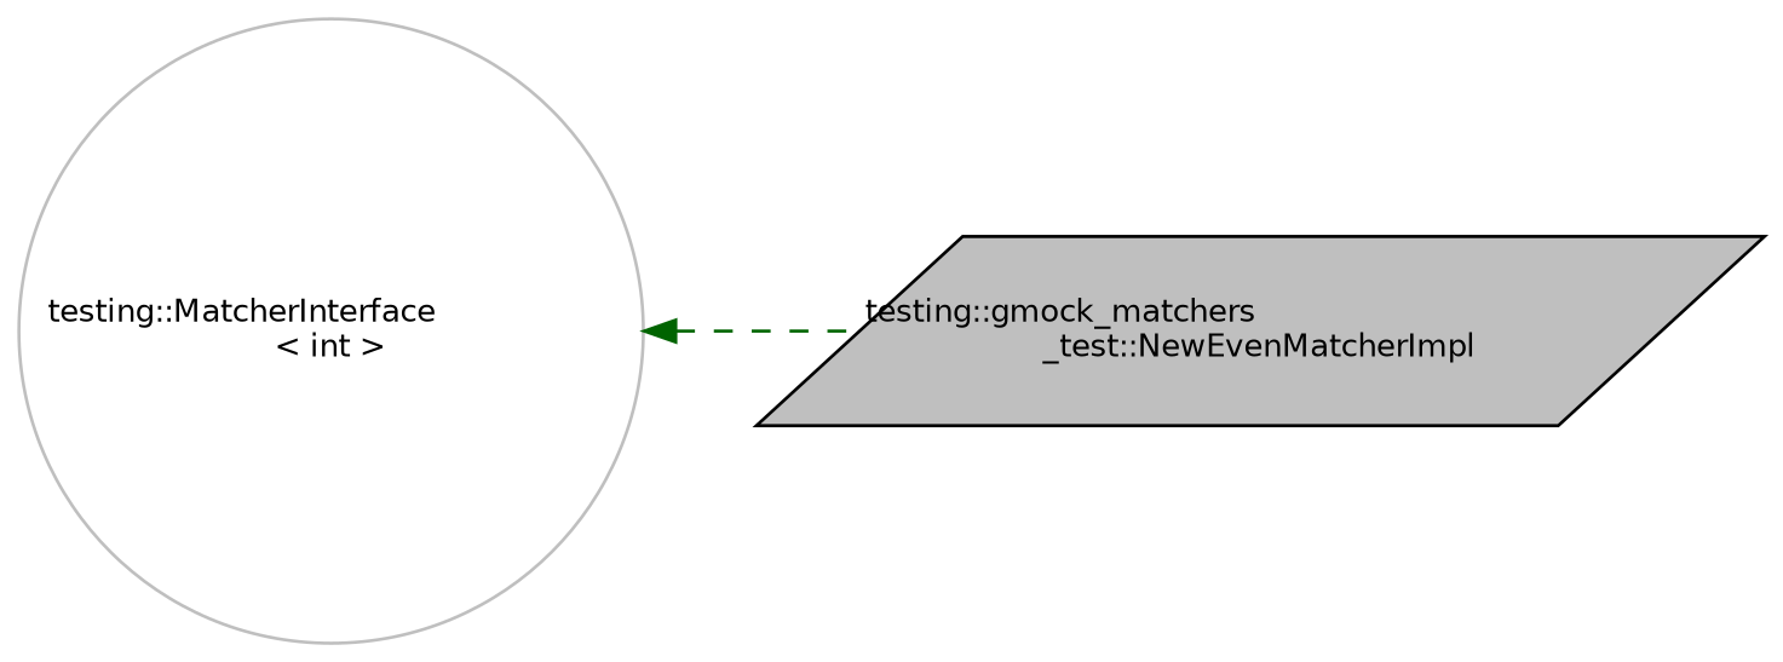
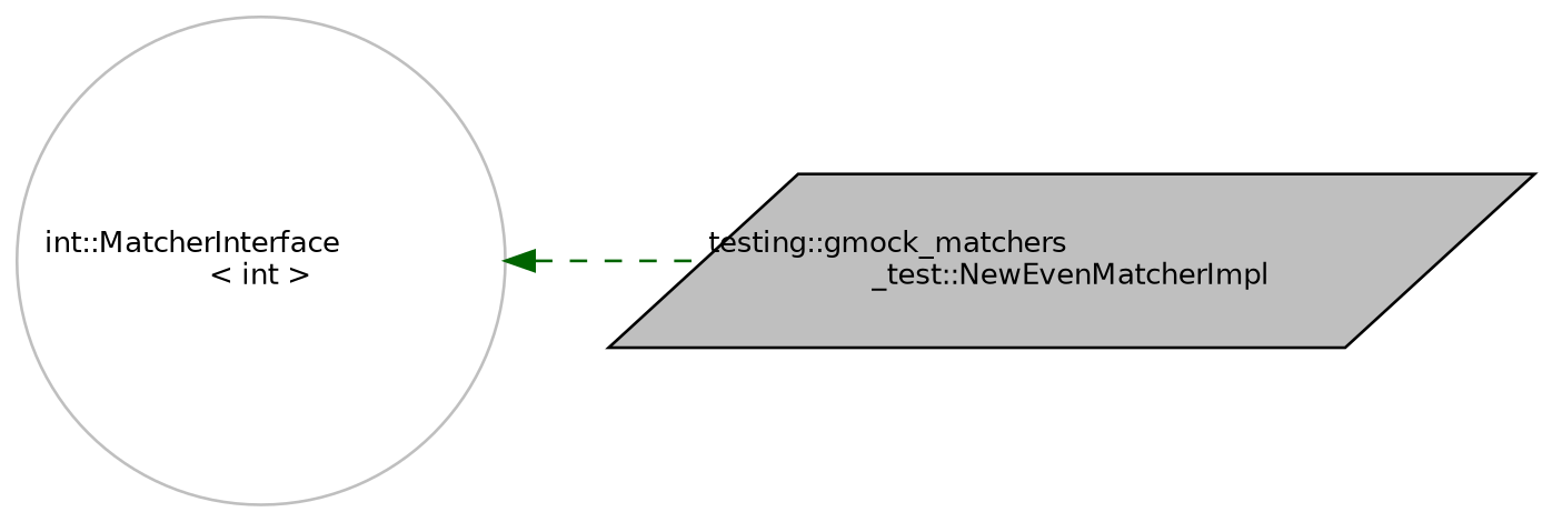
  digraph {
    rankdir=LR
    node [fontname=Helvetica fontsize=10 style=filled]
    n1 [color=black fillcolor=grey75 fontcolor=black height=0.2 label="testing::gmock_matchers\l_test::NewEvenMatcherImpl" shape=parallelogram width=0.4]
-   n2 [color=grey75 fillcolor=white height=0.2 label="testing::MatcherInterface\l\< int \>" shape=circle width=0.4]
+   n2 [color=grey75 fillcolor=white height=0.2 label="int::MatcherInterface\l\< int \>" shape=circle width=0.4]
    n2 -> n1 [color=darkgreen dir=back fontname=Helvetica fontsize=10 labelfontname=Helvetica labelfontsize=10 style=dashed]
  }
